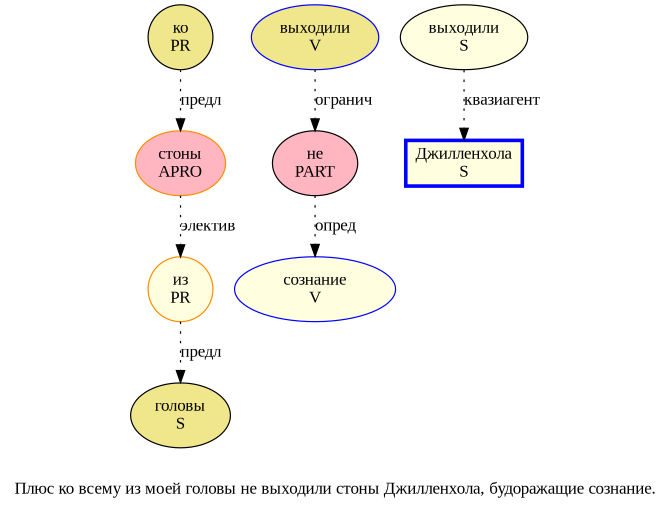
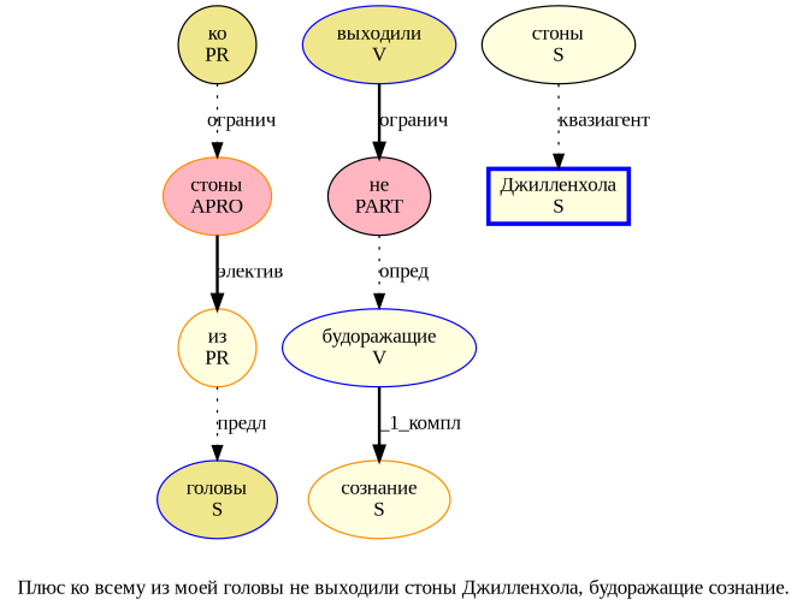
  digraph {
    fontname="Liberation Serif"
    label="Плюс ко всему из моей головы не выходили стоны Джилленхола, будоражащие сознание."
    node [color=blue fillcolor=lightyellow fontname="Liberation Serif" penwidth=1 shape=ellipse style=filled]
    edge [fontname="Liberation Serif" style=dotted]
    n1 [color=black fillcolor=khaki label="ко\nPR"]
    n2 [color=darkorange fillcolor=lightpink label="стоны\nAPRO"]
    n3 [color=darkorange label="из\nPR"]
-   n4 [color=black fillcolor=khaki label="головы\nS"]
+   n4 [fillcolor=khaki label="головы\nS"]
    n5 [color=black fillcolor=lightpink label="не\nPART"]
-   n6 [label="сознание\nV"]
+   n6 [label="будоражащие\nV"]
    n7 [fillcolor=khaki label="выходили\nV"]
-   n8 [color=black label="выходили\nS"]
+   n8 [color=black label="стоны\nS"]
    n9 [label="Джилленхола\nS" penwidth=3 shape=box]
-   n1 -> n2 [label="предл"]
-   n2 -> n3 [label="электив"]
+   n10 [color=darkorange label="сознание\nS"]
+   n1 -> n2 [label="огранич"]
+   n2 -> n3 [label="электив" style=bold]
    n3 -> n4 [label="предл"]
    n5 -> n6 [label="опред"]
-   n7 -> n5 [label="огранич"]
+   n6 -> n10 [label="_1_компл" style=bold]
+   n7 -> n5 [label="огранич" style=bold]
    n8 -> n9 [label="квазиагент"]
  }
